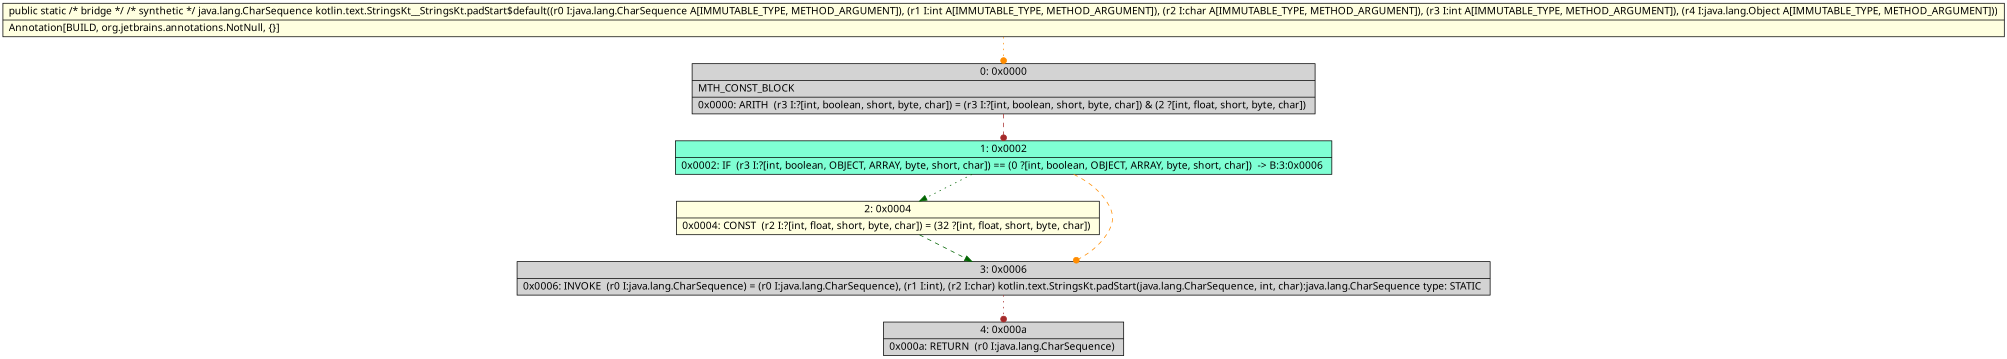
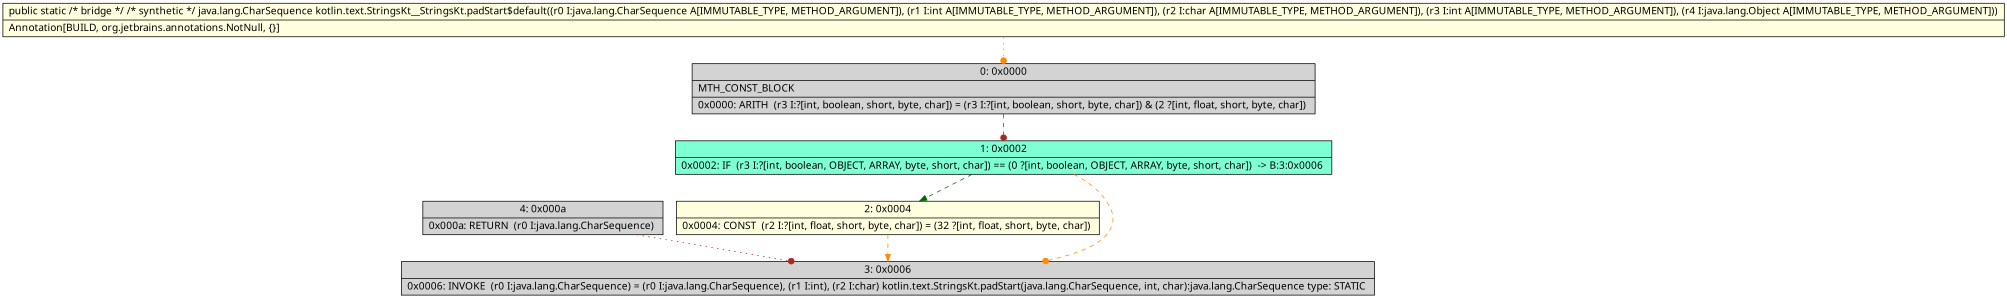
  digraph {
    fontname="Noto Sans"
    node [fillcolor=lightgrey fontname="Noto Sans" shape=record style=filled]
    edge [arrowhead=dot color=brown fontname="Noto Sans" style=dashed]
    n1 [label="{0\:\ 0x0000|MTH_CONST_BLOCK\l|0x0000: ARITH  (r3 I:?[int, boolean, short, byte, char]) = (r3 I:?[int, boolean, short, byte, char]) & (2 ?[int, float, short, byte, char]) \l}"]
    n2 [fillcolor=aquamarine label="{1\:\ 0x0002|0x0002: IF  (r3 I:?[int, boolean, OBJECT, ARRAY, byte, short, char]) == (0 ?[int, boolean, OBJECT, ARRAY, byte, short, char])  \-\> B:3:0x0006 \l}"]
    n3 [fillcolor=lightyellow label="{2\:\ 0x0004|0x0004: CONST  (r2 I:?[int, float, short, byte, char]) = (32 ?[int, float, short, byte, char]) \l}"]
    n4 [label="{3\:\ 0x0006|0x0006: INVOKE  (r0 I:java.lang.CharSequence) = (r0 I:java.lang.CharSequence), (r1 I:int), (r2 I:char) kotlin.text.StringsKt.padStart(java.lang.CharSequence, int, char):java.lang.CharSequence type: STATIC \l}"]
    n5 [label="{4\:\ 0x000a|0x000a: RETURN  (r0 I:java.lang.CharSequence) \l}"]
    n6 [fillcolor=lightyellow label="{public static \/* bridge *\/ \/* synthetic *\/ java.lang.CharSequence kotlin.text.StringsKt__StringsKt.padStart$default((r0 I:java.lang.CharSequence A[IMMUTABLE_TYPE, METHOD_ARGUMENT]), (r1 I:int A[IMMUTABLE_TYPE, METHOD_ARGUMENT]), (r2 I:char A[IMMUTABLE_TYPE, METHOD_ARGUMENT]), (r3 I:int A[IMMUTABLE_TYPE, METHOD_ARGUMENT]), (r4 I:java.lang.Object A[IMMUTABLE_TYPE, METHOD_ARGUMENT]))  | Annotation[BUILD, org.jetbrains.annotations.NotNull, \{\}]\l}"]
    n1 -> n2
-   n2 -> n3 [arrowhead=normal color=darkgreen style=dotted]
+   n2 -> n3 [arrowhead=normal color=darkgreen]
    n2 -> n4 [color=darkorange]
-   n3 -> n4 [arrowhead=normal color=darkgreen]
-   n4 -> n5 [style=dotted]
+   n3 -> n4 [arrowhead=normal color=darkorange]
+   n5 -> n4 [style=dotted]
    n6 -> n1 [color=darkorange style=dotted]
  }
